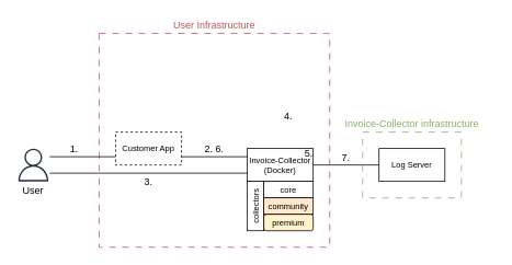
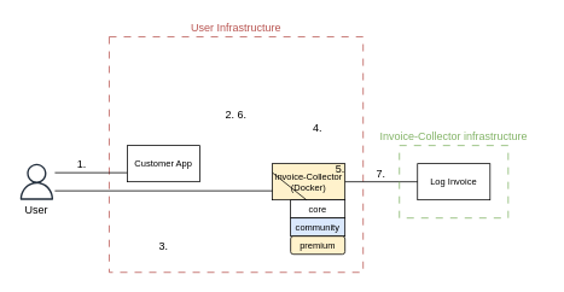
  <mxCell id="0" />
  <mxCell id="1" parent="0" />
  <mxCell id="2" value="" style="fillColor=none;strokeColor=#b85450;rounded=0;connectable=0;arcSize=8;dashed=1;strokeWidth=1;dashPattern=8 8;" parent="1" vertex="1"><mxGeometry x="120" y="40" width="280" height="260" as="geometry" /></mxCell>
  <mxCell id="3" value="User Infrastructure" style="text;strokeColor=none;align=center;fillColor=none;verticalAlign=middle;rounded=0;fontColor=#B85450;" parent="1" vertex="1"><mxGeometry x="120" y="20" width="280" height="20" as="geometry" /></mxCell>
  <mxCell id="4" value="" style="sketch=0;outlineConnect=0;fontColor=#232F3E;gradientColor=none;fillColor=#232F3D;strokeColor=none;dashed=0;verticalLabelPosition=bottom;verticalAlign=top;align=center;html=1;fontSize=12;fontStyle=0;aspect=fixed;pointerEvents=1;shape=mxgraph.aws4.user;connectable=0;" vertex="1" parent="1"><mxGeometry x="20" y="180" width="40" height="40" as="geometry" /></mxCell>
  <mxCell id="5" style="edgeStyle=none;html=1;exitX=0;exitY=0.75;exitDx=0;exitDy=0;endArrow=none;endFill=0;" edge="1" parent="1" source="6"><mxGeometry relative="1" as="geometry"><mxPoint x="141.82" y="180" as="sourcePoint" /><mxPoint x="60" y="190" as="targetPoint" /></mxGeometry></mxCell>
- <mxCell id="6" value="Customer App" style="whiteSpace=wrap;html=1;fontSize=10;dashed=1;" vertex="1" parent="1"><mxGeometry x="140" y="160" width="80" height="40" as="geometry" /></mxCell>
- <mxCell id="7" value="Invoice-Collector&lt;div&gt;(Docker)&lt;/div&gt;" style="whiteSpace=wrap;html=1;fontSize=10;" vertex="1" parent="1"><mxGeometry x="300" y="180" width="80" height="40" as="geometry" /></mxCell>
- <mxCell id="8" value="collectors" style="whiteSpace=wrap;html=1;fontSize=10;horizontal=0;" vertex="1" parent="1"><mxGeometry x="300" y="220" width="20" height="60" as="geometry" /></mxCell>
+ <mxCell id="6" value="Customer App" style="whiteSpace=wrap;html=1;fontSize=10;" vertex="1" parent="1"><mxGeometry x="140" y="160" width="80" height="40" as="geometry" /></mxCell>
+ <mxCell id="7" value="Invoice-Collector&lt;div&gt;(Docker)&lt;/div&gt;" style="whiteSpace=wrap;html=1;fontSize=10;fillColor=#fff2cc;" vertex="1" parent="1"><mxGeometry x="300" y="180" width="80" height="40" as="geometry" /></mxCell>
  <mxCell id="9" value="core" style="whiteSpace=wrap;html=1;fontSize=10;" vertex="1" parent="1"><mxGeometry x="320" y="220" width="60" height="20" as="geometry" /></mxCell>
- <mxCell id="10" value="community" style="whiteSpace=wrap;html=1;fontSize=10;fillColor=#ffe6cc;strokeColor=#000000;" vertex="1" parent="1"><mxGeometry x="320" y="240" width="60" height="20" as="geometry" /></mxCell>
+ <mxCell id="10" value="community" style="whiteSpace=wrap;html=1;fontSize=10;fillColor=#dae8fc;strokeColor=#000000;" vertex="1" parent="1"><mxGeometry x="320" y="240" width="60" height="20" as="geometry" /></mxCell>
  <mxCell id="11" value="premium" style="whiteSpace=wrap;html=1;fontSize=10;fillColor=#fff2cc;strokeColor=#000000;rounded=1;" vertex="1" parent="1"><mxGeometry x="320" y="260" width="60" height="20" as="geometry" /></mxCell>
- <mxCell id="12" value="Log Server" style="whiteSpace=wrap;html=1;fontSize=10;" vertex="1" parent="1"><mxGeometry x="460" y="180" width="80" height="40" as="geometry" /></mxCell>
+ <mxCell id="12" value="Log Invoice" style="whiteSpace=wrap;html=1;fontSize=10;" vertex="1" parent="1"><mxGeometry x="460" y="180" width="80" height="40" as="geometry" /></mxCell>
  <mxCell id="13" style="edgeStyle=none;html=1;exitX=0;exitY=0.75;exitDx=0;exitDy=0;endArrow=none;endFill=0;" edge="1" parent="1" source="7"><mxGeometry relative="1" as="geometry"><mxPoint x="150" y="200" as="sourcePoint" /><mxPoint x="60" y="210" as="targetPoint" /></mxGeometry></mxCell>
- <mxCell id="14" style="edgeStyle=none;html=1;exitX=0;exitY=0.25;exitDx=0;exitDy=0;endArrow=none;endFill=0;entryX=1;entryY=0.75;entryDx=0;entryDy=0;" edge="1" parent="1" source="7" target="6"><mxGeometry relative="1" as="geometry"><mxPoint x="310" y="220" as="sourcePoint" /><mxPoint x="70" y="220" as="targetPoint" /></mxGeometry></mxCell>
+ <mxCell id="14" style="edgeStyle=none;html=1;exitX=0;exitY=0.25;exitDx=0;exitDy=0;endArrow=none;endFill=0;" edge="1" parent="1" source="7" target="9"><mxGeometry relative="1" as="geometry"><mxPoint x="310" y="220" as="sourcePoint" /><mxPoint x="70" y="220" as="targetPoint" /></mxGeometry></mxCell>
  <mxCell id="15" style="edgeStyle=none;html=1;exitX=0;exitY=0.5;exitDx=0;exitDy=0;endArrow=none;endFill=0;entryX=1;entryY=0.5;entryDx=0;entryDy=0;" edge="1" parent="1" source="12" target="7"><mxGeometry relative="1" as="geometry"><mxPoint x="350" y="110" as="sourcePoint" /><mxPoint x="350" y="190" as="targetPoint" /></mxGeometry></mxCell>
  <mxCell id="16" value="" style="fillColor=none;strokeColor=#82b366;rounded=0;connectable=0;arcSize=8;dashed=1;strokeWidth=1;dashPattern=8 8;" vertex="1" parent="1"><mxGeometry x="440" y="160" width="120" height="80" as="geometry" /></mxCell>
  <mxCell id="17" value="Invoice-Collector infrastructure" style="text;strokeColor=none;align=center;fillColor=none;verticalAlign=middle;rounded=0;fontColor=#82B366;" vertex="1" parent="1"><mxGeometry x="400" y="140" width="200" height="20" as="geometry" /></mxCell>
  <mxCell id="18" value="User" style="text;strokeColor=none;align=center;fillColor=none;verticalAlign=middle;rounded=0;fontColor=#000000;" vertex="1" parent="1"><mxGeometry x="20" y="220" width="40" height="20" as="geometry" /></mxCell>
  <mxCell id="19" value="1." style="text;strokeColor=none;align=center;fillColor=none;verticalAlign=middle;rounded=0;fontColor=#000000;" vertex="1" parent="1"><mxGeometry x="70" y="170" width="40" height="20" as="geometry" /></mxCell>
- <mxCell id="20" value="2. 6." style="text;strokeColor=none;align=center;fillColor=none;verticalAlign=middle;rounded=0;fontColor=#000000;" vertex="1" parent="1"><mxGeometry x="230" y="170" width="60" height="20" as="geometry" /></mxCell>
- <mxCell id="21" value="3." style="text;strokeColor=none;align=center;fillColor=none;verticalAlign=middle;rounded=0;fontColor=#000000;" vertex="1" parent="1"><mxGeometry x="150" y="210" width="60" height="20" as="geometry" /></mxCell>
+ <mxCell id="20" value="2. 6." style="text;strokeColor=none;align=center;fillColor=none;verticalAlign=middle;rounded=0;fontColor=#000000;" vertex="1" parent="1"><mxGeometry x="230" y="115" width="60" height="20" as="geometry" /></mxCell>
+ <mxCell id="21" value="3." style="text;strokeColor=none;align=center;fillColor=none;verticalAlign=middle;rounded=0;fontColor=#000000;" vertex="1" parent="1"><mxGeometry x="150" y="260" width="60" height="20" as="geometry" /></mxCell>
  <mxCell id="22" value="4." style="text;strokeColor=none;align=center;fillColor=none;verticalAlign=middle;rounded=0;fontColor=#000000;" vertex="1" parent="1"><mxGeometry x="340" y="130" width="20" height="20" as="geometry" /></mxCell>
  <mxCell id="23" value="7." style="text;strokeColor=none;align=center;fillColor=none;verticalAlign=middle;rounded=0;fontColor=#000000;" vertex="1" parent="1"><mxGeometry x="410" y="180" width="20" height="20" as="geometry" /></mxCell>
  <mxCell id="24" value="5." style="text;strokeColor=none;align=center;fillColor=none;verticalAlign=middle;rounded=0;fontColor=#000000;" vertex="1" parent="1"><mxGeometry x="370" y="180" width="10" height="10" as="geometry" /></mxCell>
